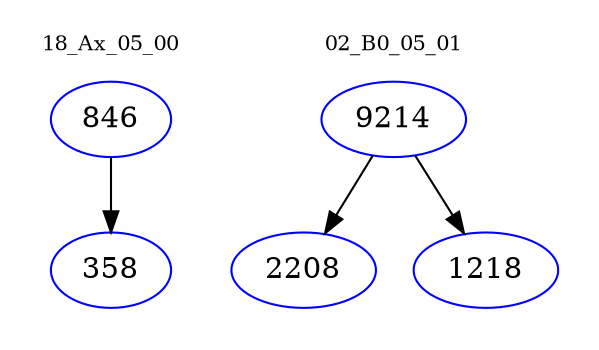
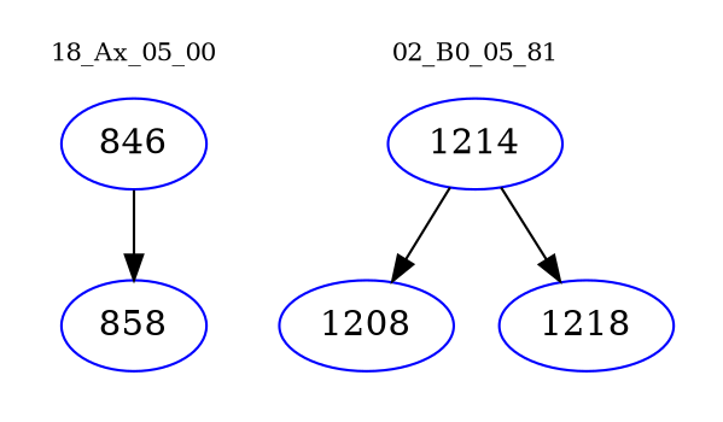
  digraph {
    node [color=blue]
    edge [color=black]
    n1 [label=846]
-   n2 [label=358]
-   n3 [label=9214]
-   n4 [label=2208]
+   n2 [label=858]
+   n3 [label=1214]
+   n4 [label=1208]
    n5 [label=1218]
    subgraph cluster_1 {
      color=white
      fontsize=10
      label="18_Ax_05_00"
      n1
      n2
    }
    subgraph cluster_2 {
      color=white
      fontsize=10
-     label="02_B0_05_01"
+     label="02_B0_05_81"
      n3
      n4
      n5
    }
    n1 -> n2
    n3 -> n4
    n3 -> n5
  }
